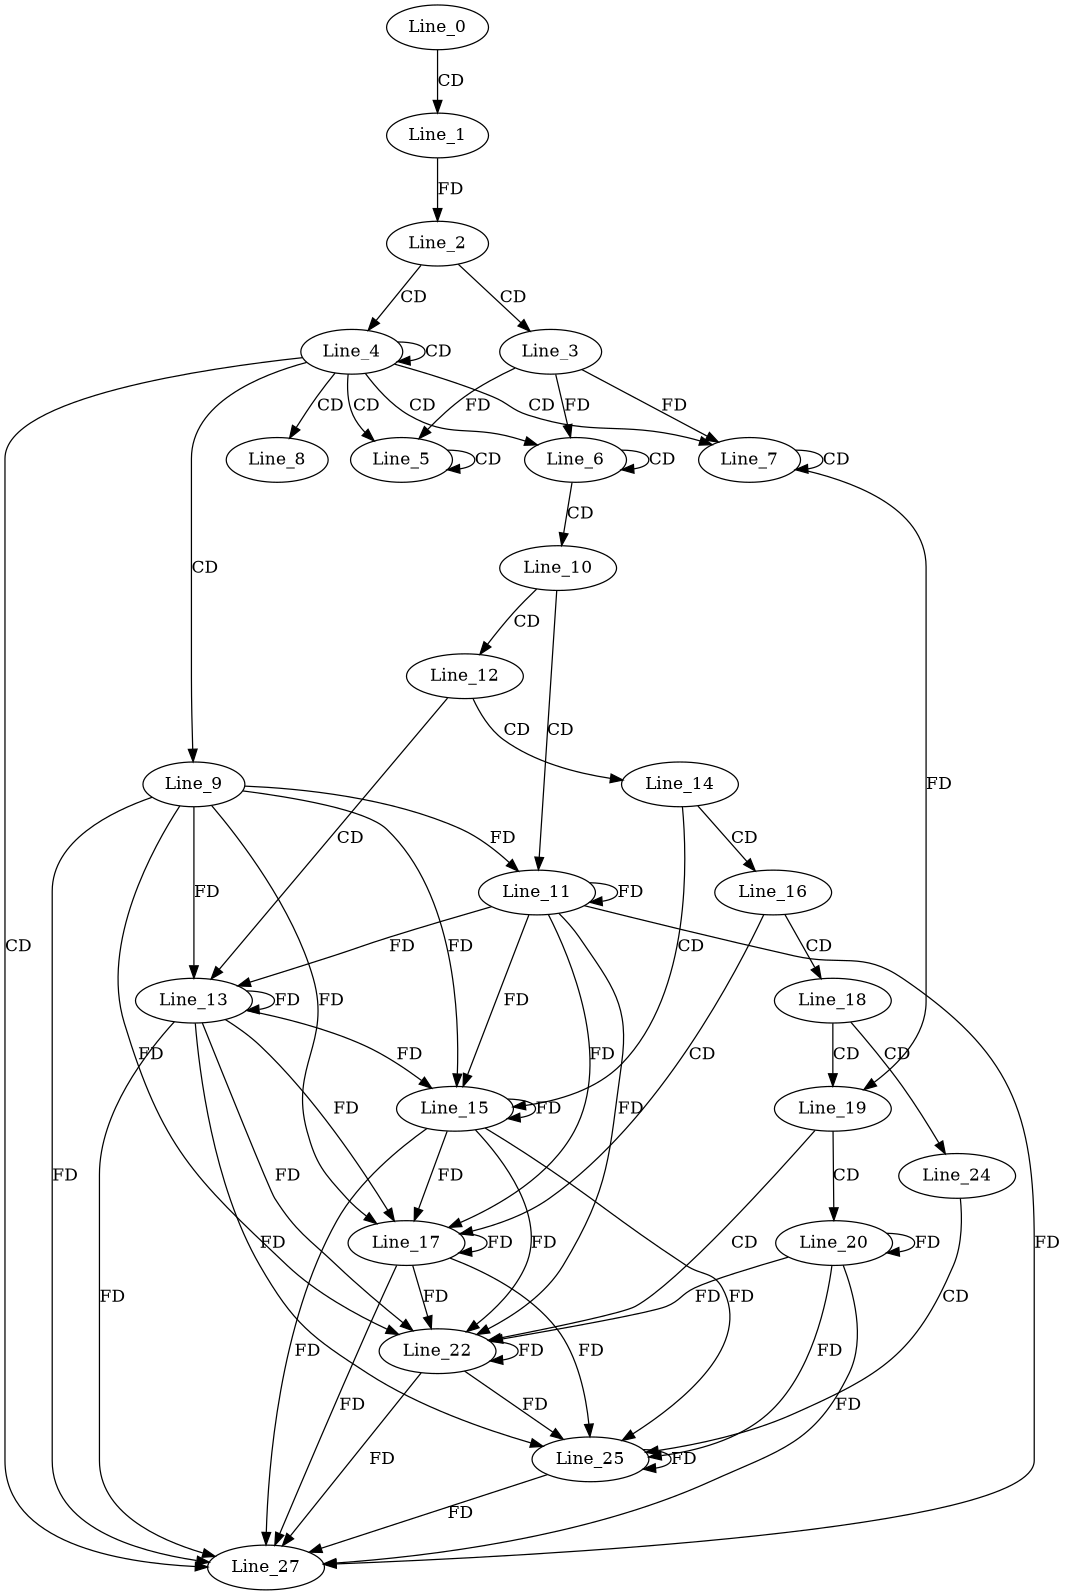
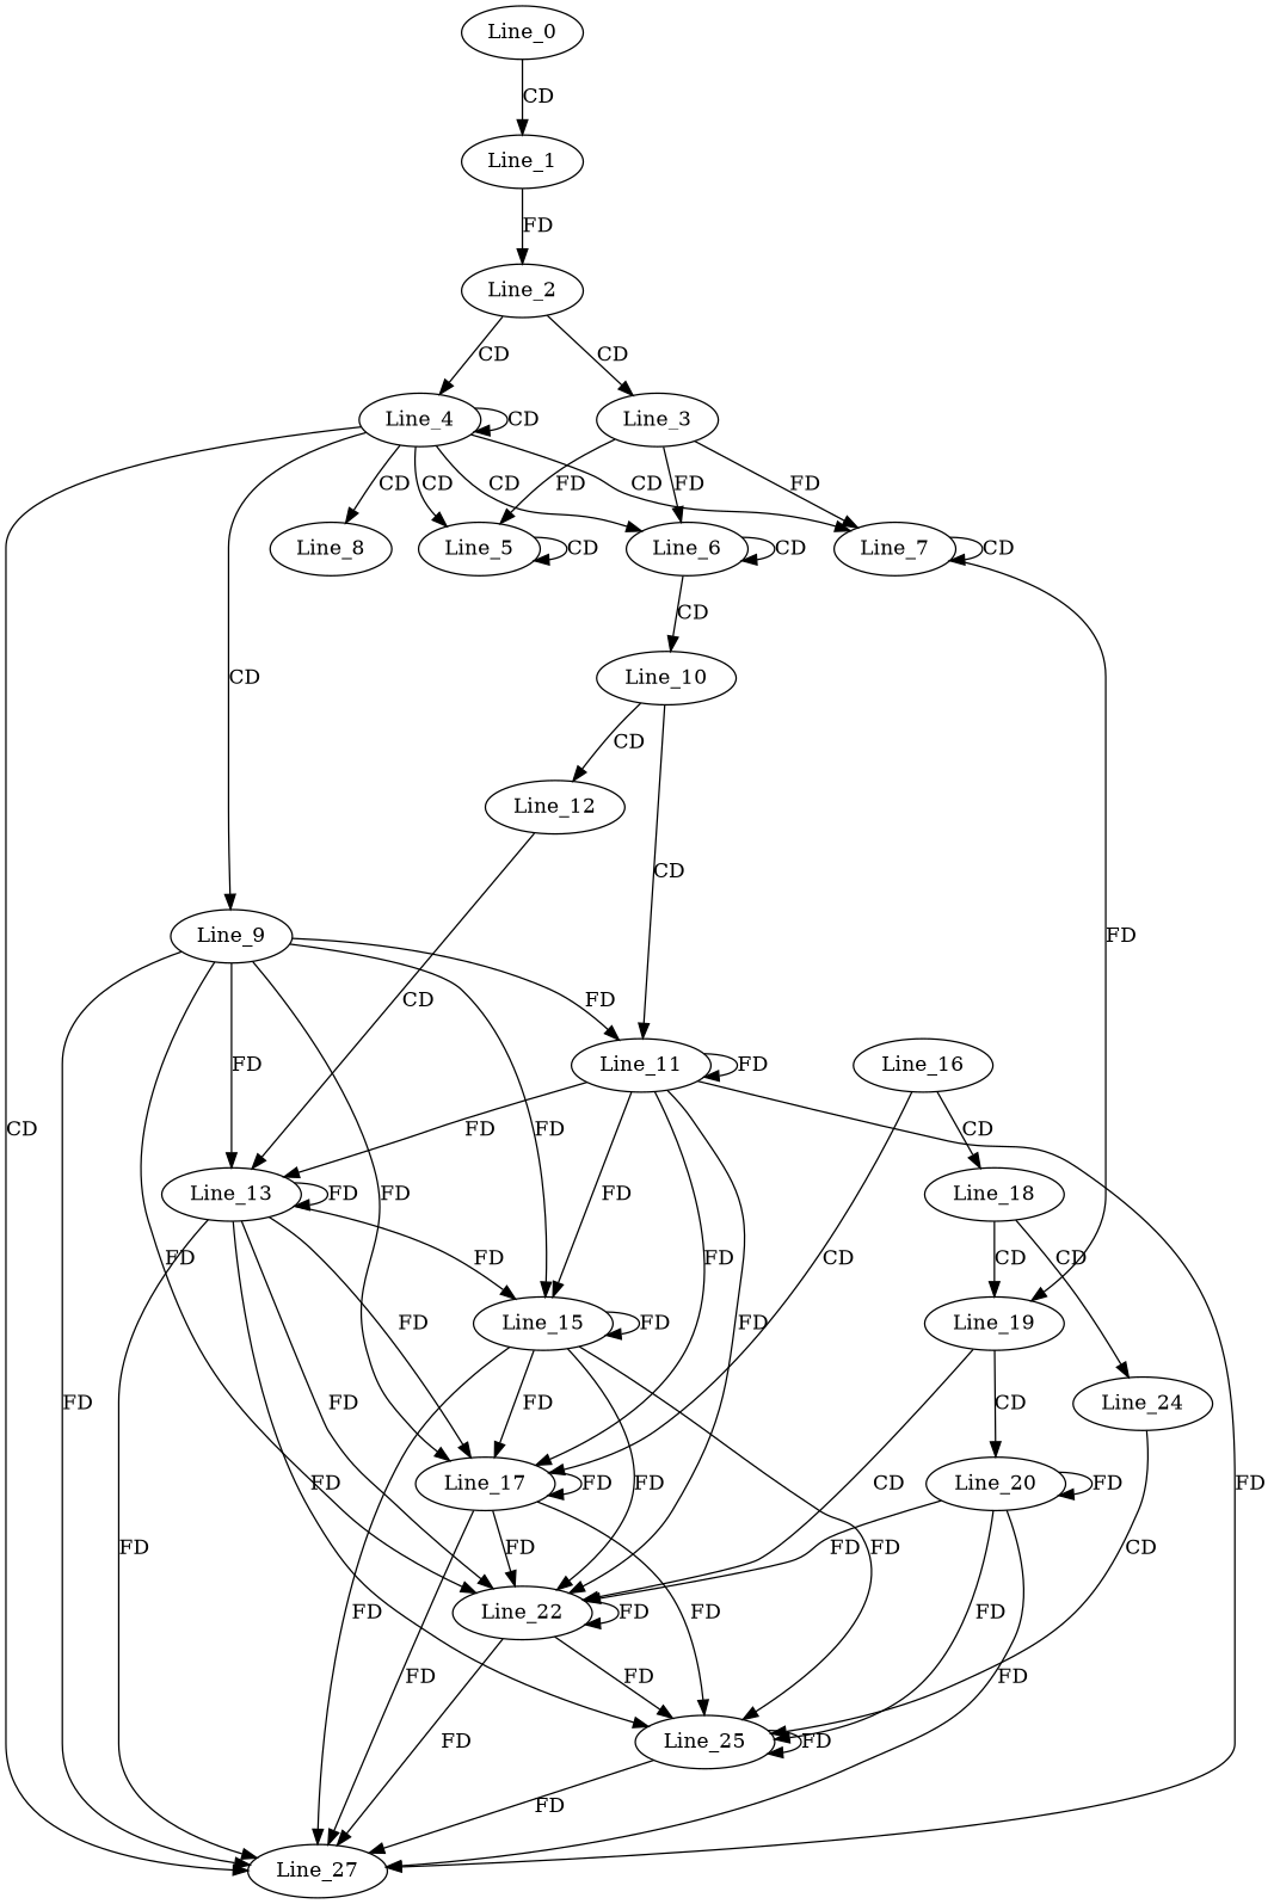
  digraph {
    Line_0
    Line_1
    Line_2
    Line_3
    Line_4
    Line_5
    Line_6
    Line_7
    Line_8
    Line_9
    Line_27
    Line_10
    Line_19
    Line_11
    Line_13
    Line_15
    Line_17
    Line_22
    Line_12
    Line_20
    Line_25
-   Line_14
    Line_16
    Line_18
    Line_24
    Line_0 -> Line_1 [label=CD]
    Line_1 -> Line_2 [label=FD]
    Line_2 -> Line_3 [label=CD]
    Line_2 -> Line_4 [label=CD]
    Line_3 -> Line_5 [label=FD]
    Line_3 -> Line_6 [label=FD]
    Line_3 -> Line_7 [label=FD]
    Line_4 -> Line_4 [label=CD]
    Line_4 -> Line_5 [label=CD]
    Line_4 -> Line_6 [label=CD]
    Line_4 -> Line_7 [label=CD]
    Line_4 -> Line_8 [label=CD]
    Line_4 -> Line_9 [label=CD]
    Line_4 -> Line_27 [label=CD]
    Line_5 -> Line_5 [label=CD]
    Line_6 -> Line_6 [label=CD]
    Line_6 -> Line_10 [label=CD]
    Line_7 -> Line_7 [label=CD]
    Line_7 -> Line_19 [label=FD]
    Line_9 -> Line_27 [label=FD]
    Line_9 -> Line_11 [label=FD]
    Line_9 -> Line_13 [label=FD]
    Line_9 -> Line_15 [label=FD]
    Line_9 -> Line_17 [label=FD]
    Line_9 -> Line_22 [label=FD]
    Line_10 -> Line_11 [label=CD]
    Line_10 -> Line_12 [label=CD]
    Line_19 -> Line_22 [label=CD]
    Line_19 -> Line_20 [label=CD]
    Line_11 -> Line_27 [label=FD]
    Line_11 -> Line_11 [label=FD]
    Line_11 -> Line_13 [label=FD]
    Line_11 -> Line_15 [label=FD]
    Line_11 -> Line_17 [label=FD]
    Line_11 -> Line_22 [label=FD]
    Line_13 -> Line_27 [label=FD]
    Line_13 -> Line_13 [label=FD]
    Line_13 -> Line_15 [label=FD]
    Line_13 -> Line_17 [label=FD]
    Line_13 -> Line_22 [label=FD]
    Line_13 -> Line_25 [label=FD]
    Line_15 -> Line_27 [label=FD]
    Line_15 -> Line_15 [label=FD]
    Line_15 -> Line_17 [label=FD]
    Line_15 -> Line_22 [label=FD]
    Line_15 -> Line_25 [label=FD]
    Line_17 -> Line_27 [label=FD]
    Line_17 -> Line_17 [label=FD]
    Line_17 -> Line_22 [label=FD]
    Line_17 -> Line_25 [label=FD]
    Line_22 -> Line_27 [label=FD]
    Line_22 -> Line_22 [label=FD]
    Line_22 -> Line_25 [label=FD]
    Line_12 -> Line_13 [label=CD]
-   Line_12 -> Line_14 [label=CD]
    Line_20 -> Line_27 [label=FD]
    Line_20 -> Line_22 [label=FD]
    Line_20 -> Line_20 [label=FD]
    Line_20 -> Line_25 [label=FD]
    Line_25 -> Line_27 [label=FD]
    Line_25 -> Line_25 [label=FD]
-   Line_14 -> Line_15 [label=CD]
-   Line_14 -> Line_16 [label=CD]
    Line_16 -> Line_17 [label=CD]
    Line_16 -> Line_18 [label=CD]
    Line_18 -> Line_19 [label=CD]
    Line_18 -> Line_24 [label=CD]
    Line_24 -> Line_25 [label=CD]
  }
